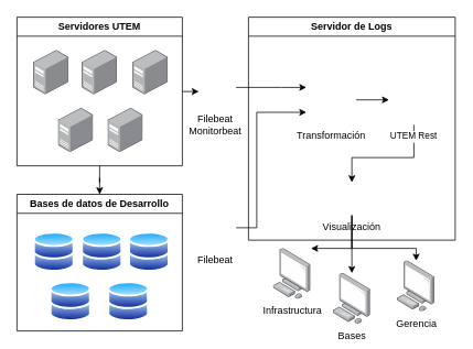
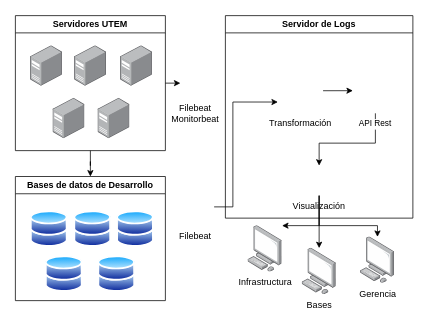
  <mxCell id="0" />
  <mxCell id="1" parent="0" />
  <mxCell id="2" style="edgeStyle=orthogonalEdgeStyle;rounded=0;orthogonalLoop=1;jettySize=auto;html=1;entryX=0.5;entryY=0;entryDx=0;entryDy=0;" parent="1" source="4" target="10" edge="1"><mxGeometry relative="1" as="geometry" /></mxCell>
  <mxCell id="3" style="edgeStyle=orthogonalEdgeStyle;rounded=0;orthogonalLoop=1;jettySize=auto;html=1;exitX=1;exitY=0.5;exitDx=0;exitDy=0;entryX=0.1;entryY=0.6;entryDx=0;entryDy=0;entryPerimeter=0;" parent="1" source="4" target="23" edge="1"><mxGeometry relative="1" as="geometry" /></mxCell>
  <mxCell id="4" value="Servidores UTEM" style="swimlane;whiteSpace=wrap;html=1;" parent="1" vertex="1"><mxGeometry x="20" y="20" width="200" height="180" as="geometry" /></mxCell>
  <mxCell id="5" value="" style="image;points=[];aspect=fixed;html=1;align=center;shadow=0;dashed=0;image=img/lib/allied_telesis/computer_and_terminals/Server_Desktop.svg;" parent="4" vertex="1"><mxGeometry x="78.7" y="40" width="42.6" height="54" as="geometry" /></mxCell>
  <mxCell id="6" value="" style="image;points=[];aspect=fixed;html=1;align=center;shadow=0;dashed=0;image=img/lib/allied_telesis/computer_and_terminals/Server_Desktop.svg;" parent="4" vertex="1"><mxGeometry x="20.0" y="40" width="42.6" height="54" as="geometry" /></mxCell>
  <mxCell id="7" value="" style="image;points=[];aspect=fixed;html=1;align=center;shadow=0;dashed=0;image=img/lib/allied_telesis/computer_and_terminals/Server_Desktop.svg;" parent="4" vertex="1"><mxGeometry x="50.0" y="110" width="42.6" height="54" as="geometry" /></mxCell>
  <mxCell id="8" value="" style="image;points=[];aspect=fixed;html=1;align=center;shadow=0;dashed=0;image=img/lib/allied_telesis/computer_and_terminals/Server_Desktop.svg;" parent="4" vertex="1"><mxGeometry x="140" y="40" width="42.6" height="54" as="geometry" /></mxCell>
  <mxCell id="9" value="" style="image;points=[];aspect=fixed;html=1;align=center;shadow=0;dashed=0;image=img/lib/allied_telesis/computer_and_terminals/Server_Desktop.svg;" parent="4" vertex="1"><mxGeometry x="110.0" y="110" width="42.6" height="54" as="geometry" /></mxCell>
  <mxCell id="10" value="Bases de datos de Desarrollo" style="swimlane;whiteSpace=wrap;html=1;" parent="1" vertex="1"><mxGeometry x="20" y="234.5" width="200" height="165.5" as="geometry" /></mxCell>
  <mxCell id="11" value="" style="image;aspect=fixed;perimeter=ellipsePerimeter;html=1;align=center;shadow=0;dashed=0;spacingTop=3;image=img/lib/active_directory/databases.svg;" parent="10" vertex="1"><mxGeometry x="20" y="45.5" width="50" height="49" as="geometry" /></mxCell>
  <mxCell id="12" value="" style="image;aspect=fixed;perimeter=ellipsePerimeter;html=1;align=center;shadow=0;dashed=0;spacingTop=3;image=img/lib/active_directory/databases.svg;" parent="10" vertex="1"><mxGeometry x="78" y="45.5" width="50" height="49" as="geometry" /></mxCell>
  <mxCell id="13" value="" style="image;aspect=fixed;perimeter=ellipsePerimeter;html=1;align=center;shadow=0;dashed=0;spacingTop=3;image=img/lib/active_directory/databases.svg;" parent="10" vertex="1"><mxGeometry x="135" y="45.5" width="50" height="49" as="geometry" /></mxCell>
  <mxCell id="14" value="" style="image;aspect=fixed;perimeter=ellipsePerimeter;html=1;align=center;shadow=0;dashed=0;spacingTop=3;image=img/lib/active_directory/databases.svg;" parent="10" vertex="1"><mxGeometry x="40" y="105.5" width="50" height="49" as="geometry" /></mxCell>
  <mxCell id="15" value="" style="image;aspect=fixed;perimeter=ellipsePerimeter;html=1;align=center;shadow=0;dashed=0;spacingTop=3;image=img/lib/active_directory/databases.svg;" parent="10" vertex="1"><mxGeometry x="110" y="105.5" width="50" height="49" as="geometry" /></mxCell>
  <mxCell id="16" value="Servidor de Logs" style="swimlane;whiteSpace=wrap;html=1;" parent="1" vertex="1"><mxGeometry x="300" y="20" width="250" height="270" as="geometry" /></mxCell>
  <mxCell id="17" style="edgeStyle=orthogonalEdgeStyle;rounded=0;orthogonalLoop=1;jettySize=auto;html=1;entryX=0.5;entryY=0;entryDx=0;entryDy=0;" edge="1" parent="16" source="18" target="21"><mxGeometry relative="1" as="geometry"><Array as="points"><mxPoint x="200" y="170" /><mxPoint x="125" y="170" /></Array></mxGeometry></mxCell>
- <mxCell id="18" value="UTEM Rest" style="shape=image;verticalLabelPosition=bottom;labelBackgroundColor=default;verticalAlign=top;aspect=fixed;imageAspect=0;image=https://cdn.cdnlogo.com/logos/e/35/elastic-elasticsearch.svg;fontSize=11;strokeWidth=2;" parent="16" vertex="1"><mxGeometry x="170" y="70.25" width="60" height="60" as="geometry" /></mxCell>
+ <mxCell id="18" value="API Rest" style="shape=image;verticalLabelPosition=bottom;labelBackgroundColor=default;verticalAlign=top;aspect=fixed;imageAspect=0;image=https://cdn.cdnlogo.com/logos/e/35/elastic-elasticsearch.svg;fontSize=11;strokeWidth=2;" parent="16" vertex="1"><mxGeometry x="170" y="70.25" width="60" height="60" as="geometry" /></mxCell>
  <mxCell id="19" style="edgeStyle=orthogonalEdgeStyle;rounded=0;orthogonalLoop=1;jettySize=auto;html=1;exitX=1;exitY=0.5;exitDx=0;exitDy=0;entryX=0;entryY=0.5;entryDx=0;entryDy=0;" parent="16" source="20" target="18" edge="1"><mxGeometry relative="1" as="geometry" /></mxCell>
  <mxCell id="20" value="Transformación" style="shape=image;verticalLabelPosition=bottom;labelBackgroundColor=default;verticalAlign=top;aspect=fixed;imageAspect=0;image=https://brandslogos.com/wp-content/uploads/thumbs/elastic-logstash-logo-vector.svg;" parent="16" vertex="1"><mxGeometry x="70" y="70" width="60.25" height="60.25" as="geometry" /></mxCell>
  <mxCell id="21" value="Visualización" style="shape=image;verticalLabelPosition=bottom;labelBackgroundColor=default;verticalAlign=top;aspect=fixed;imageAspect=0;image=https://seeklogo.com/images/K/kibana-logo-3CB40921E7-seeklogo.com.png;" parent="16" vertex="1"><mxGeometry x="109.93" y="200" width="30.13" height="40" as="geometry" /></mxCell>
- <mxCell id="22" style="edgeStyle=orthogonalEdgeStyle;rounded=0;orthogonalLoop=1;jettySize=auto;html=1;entryX=0;entryY=0.25;entryDx=0;entryDy=0;" parent="1" source="23" target="20" edge="1"><mxGeometry relative="1" as="geometry"><mxPoint x="340" y="150" as="targetPoint" /><Array as="points"><mxPoint x="340" y="105" /><mxPoint x="340" y="105" /></Array></mxGeometry></mxCell>
  <mxCell id="23" value="Filebeat&#10;Monitorbeat" style="shape=image;verticalLabelPosition=bottom;labelBackgroundColor=default;verticalAlign=top;aspect=fixed;imageAspect=0;image=https://brandslogos.com/wp-content/uploads/images/elastic-beats-logo-vector.svg;" parent="1" vertex="1"><mxGeometry x="235" y="80" width="50" height="50" as="geometry" /></mxCell>
  <mxCell id="24" style="edgeStyle=orthogonalEdgeStyle;rounded=0;orthogonalLoop=1;jettySize=auto;html=1;entryX=0;entryY=0.75;entryDx=0;entryDy=0;exitX=1;exitY=0.5;exitDx=0;exitDy=0;" parent="1" source="25" target="20" edge="1"><mxGeometry relative="1" as="geometry"><Array as="points"><mxPoint x="310" y="275" /><mxPoint x="310" y="135" /></Array></mxGeometry></mxCell>
  <mxCell id="25" value="Filebeat" style="shape=image;verticalLabelPosition=bottom;labelBackgroundColor=default;verticalAlign=top;aspect=fixed;imageAspect=0;image=https://brandslogos.com/wp-content/uploads/images/elastic-beats-logo-vector.svg;" parent="1" vertex="1"><mxGeometry x="235" y="250" width="50" height="50" as="geometry" /></mxCell>
  <mxCell id="26" style="edgeStyle=orthogonalEdgeStyle;rounded=0;orthogonalLoop=1;jettySize=auto;html=1;entryX=0.5;entryY=1;entryDx=0;entryDy=0;startArrow=classic;startFill=1;endArrow=none;endFill=0;" edge="1" parent="1" source="27" target="21"><mxGeometry relative="1" as="geometry"><Array as="points"><mxPoint x="353" y="300" /><mxPoint x="425" y="300" /></Array></mxGeometry></mxCell>
  <mxCell id="27" value="Infrastructura" style="image;points=[];aspect=fixed;html=1;align=center;shadow=0;dashed=0;image=img/lib/allied_telesis/computer_and_terminals/Personal_Computer.svg;" parent="1" vertex="1"><mxGeometry x="330" y="300" width="45.6" height="61.8" as="geometry" /></mxCell>
  <mxCell id="28" style="edgeStyle=orthogonalEdgeStyle;rounded=0;orthogonalLoop=1;jettySize=auto;html=1;entryX=0.5;entryY=1;entryDx=0;entryDy=0;startArrow=classic;startFill=1;endArrow=none;endFill=0;" edge="1" parent="1" source="29" target="21"><mxGeometry relative="1" as="geometry" /></mxCell>
  <mxCell id="29" value="Bases" style="image;points=[];aspect=fixed;html=1;align=center;shadow=0;dashed=0;image=img/lib/allied_telesis/computer_and_terminals/Personal_Computer.svg;" parent="1" vertex="1"><mxGeometry x="402.2" y="330" width="45.6" height="61.8" as="geometry" /></mxCell>
  <mxCell id="30" style="edgeStyle=orthogonalEdgeStyle;rounded=0;orthogonalLoop=1;jettySize=auto;html=1;entryX=0.5;entryY=1;entryDx=0;entryDy=0;startArrow=classic;startFill=1;endArrow=none;endFill=0;" edge="1" parent="1" source="31" target="21"><mxGeometry relative="1" as="geometry"><Array as="points"><mxPoint x="503" y="300" /><mxPoint x="425" y="300" /></Array></mxGeometry></mxCell>
  <mxCell id="31" value="Gerencia" style="image;points=[];aspect=fixed;html=1;align=center;shadow=0;dashed=0;image=img/lib/allied_telesis/computer_and_terminals/Personal_Computer.svg;" parent="1" vertex="1"><mxGeometry x="480" y="315" width="45.6" height="61.8" as="geometry" /></mxCell>
